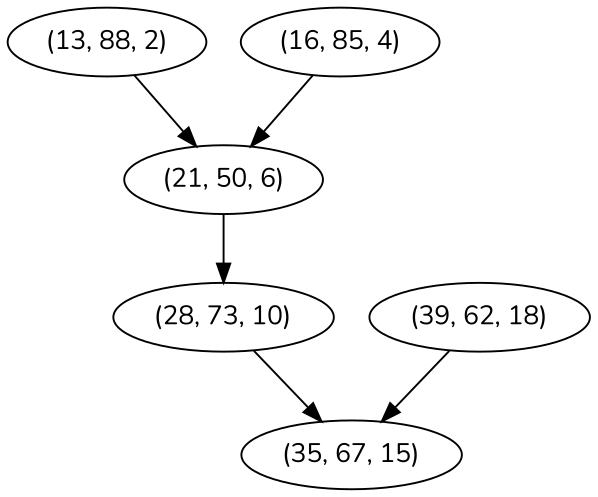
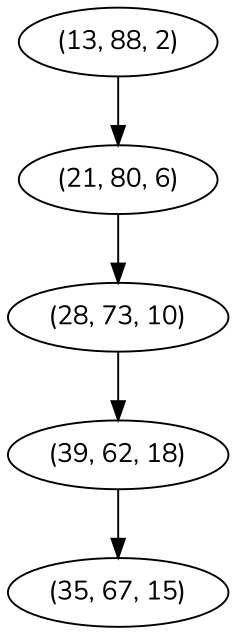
  digraph {
    fontname=Nunito
    node [fontname=Nunito]
    edge [fontname=Nunito]
    "(13, 88, 2)"
-   "(21, 80, 6)" [label="(21, 50, 6)"]
-   "(16, 85, 4)"
+   "(21, 80, 6)"
    "(28, 73, 10)"
    "(35, 67, 15)"
    "(39, 62, 18)"
    "(13, 88, 2)" -> "(21, 80, 6)"
    "(21, 80, 6)" -> "(28, 73, 10)"
-   "(16, 85, 4)" -> "(21, 80, 6)"
-   "(28, 73, 10)" -> "(35, 67, 15)"
+   "(28, 73, 10)" -> "(39, 62, 18)"
    "(39, 62, 18)" -> "(35, 67, 15)"
  }
